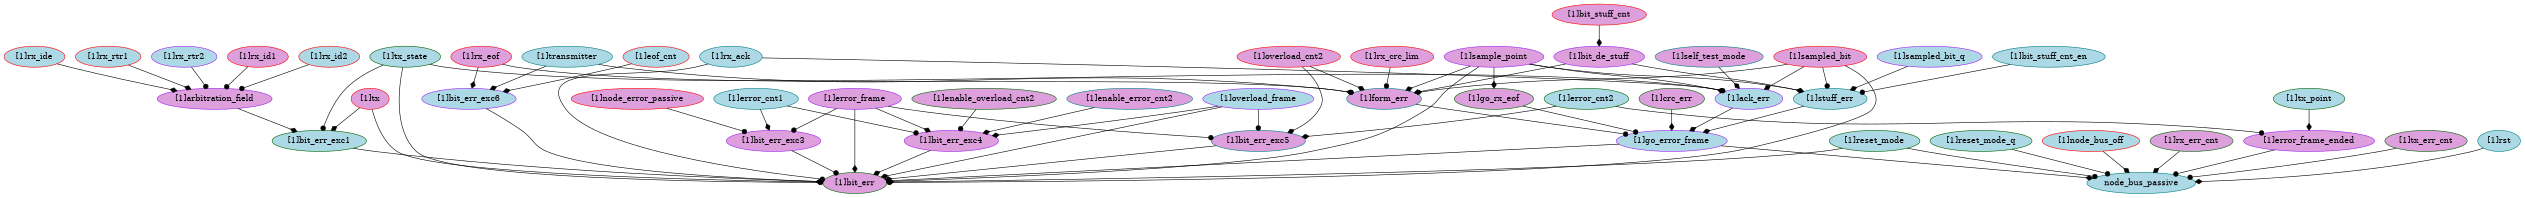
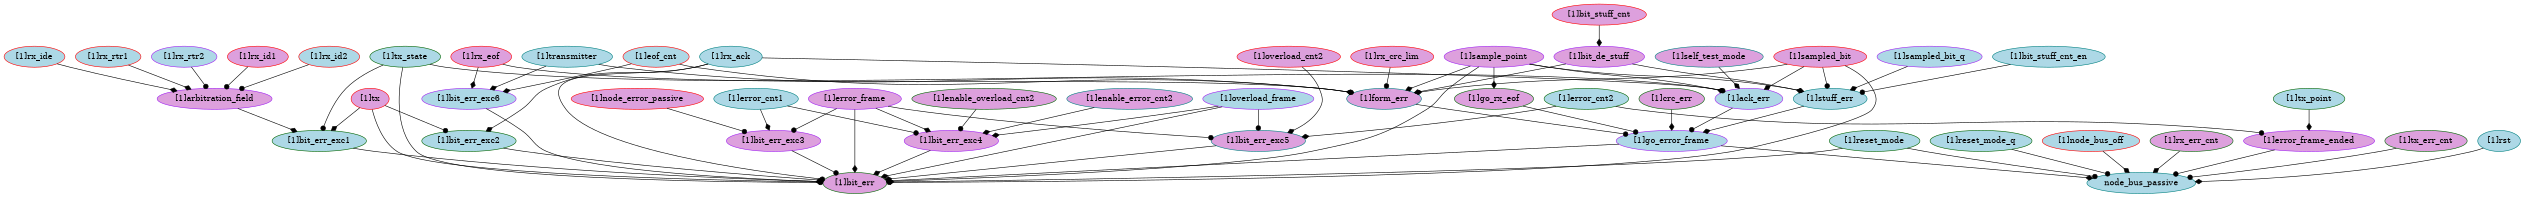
  strict digraph {
    node [color=red complexity=29 fillcolor=plum importance=0.0187127337941 rank=0.000645266682555 style=filled]
    edge [arrowhead=diamond]
    "[1]rx_id1" [complexity=39 importance=0.0250181932588 rank=0.00064149213484]
    "[1]arbitration_field" [color=purple complexity=33 importance=0.0226572692069 rank=0.00068658391536]
    "[1]bit_err_exc1" [color=darkgreen fillcolor=lightblue importance=0.0198520750358 rank=0.000684554311579]
    "[1]bit_err" [color=darkgreen complexity=14 importance=0.0171342701977 rank=0.00122387644269]
    "[1]rst" [color=teal complexity=1 fillcolor=lightblue importance=0.0149594622882 rank=0.0149594622882]
    n6 [color=teal complexity=0 fillcolor=lightblue importance=0.00446033289729 label=node_bus_passive rank=0.0]
    "[1]tx_state" [color=darkgreen complexity=33 fillcolor=lightblue importance=0.0222493248121 rank=0.000674221964004]
    "[1]ack_err" [color=purple complexity=14 fillcolor=lightblue importance=0.0102496883745 rank=0.000732120598181]
    "[1]go_error_frame" [color=purple complexity=7 fillcolor=lightblue importance=0.00764996989849 rank=0.00109285284264]
    "[1]bit_err_exc5" [color=teal importance=0.0194126949058 rank=0.000669403272613]
    "[1]bit_err_exc6" [color=purple fillcolor=lightblue importance=0.0191665312246 rank=0.000660914869813]
+   "[1]bit_err_exc2" [color=darkgreen fillcolor=lightblue importance=0.019551407452 rank=0.000674186463861]
    "[1]bit_err_exc3" [color=purple importance=0.0190374289145 rank=0.000656463066016]
    "[1]bit_err_exc4" [color=purple importance=0.019484213358 rank=0.000671869426137]
    "[1]overload_cnt2" [complexity=34 importance=0.0219994923716 rank=0.000647043893282]
    "[1]bit_de_stuff" [color=purple complexity=20 importance=0.011702970215 rank=0.000585148510752]
    "[1]form_err" [color=teal complexity=14 importance=0.0101282785851 rank=0.000723448470365]
    "[1]stuff_err" [color=teal complexity=14 fillcolor=lightblue importance=0.00963788631477 rank=0.000688420451055]
    "[1]enable_error_cnt2" [color=teal complexity=36 importance=0.0216024984915 rank=0.000600069402542]
    "[1]reset_mode" [color=darkgreen fillcolor=lightblue]
    "[1]go_rx_eof" [color=darkgreen complexity=14 importance=0.0094097287562 rank=0.000672123482586]
    "[1]tx_point" [color=darkgreen complexity=10 fillcolor=lightblue importance=0.00796381972125 rank=0.000796381972125]
    "[1]error_frame_ended" [color=purple complexity=7 importance=0.00638535612488 rank=0.000912193732126]
    "[1]self_test_mode" [color=teal complexity=20 importance=0.0118281519709 rank=0.000591407598545]
    "[1]overload_frame" [color=purple complexity=34 fillcolor=lightblue importance=0.0212647852471 rank=0.000625434860209]
    "[1]rx_id2" [complexity=39 fillcolor=lightblue importance=0.0251234327859 rank=0.000644190584253]
    "[1]node_error_passive" [complexity=33 importance=0.0234977618117 rank=0.000712053388235]
    "[1]reset_mode_q" [color=darkgreen complexity=7 fillcolor=lightblue importance=0.00605775917779 rank=0.000865394168256]
    "[1]eof_cnt" [complexity=33 fillcolor=lightblue importance=0.0214613538034 rank=0.000650344054649]
    "[1]node_bus_off" [complexity=7 fillcolor=lightblue importance=0.00892040269045 rank=0.00127434324149]
    "[1]error_cnt2" [color=darkgreen complexity=10 fillcolor=lightblue importance=0.00867219015061 rank=0.000867219015061]
    "[1]rx_ide" [complexity=39 fillcolor=lightblue importance=0.0254173181334 rank=0.000651726105985]
    "[1]sampled_bit_q" [color=purple complexity=20 fillcolor=lightblue importance=0.0112163499111 rank=0.000560817495557]
    "[1]rx_eof" [complexity=33 importance=0.0212268722333 rank=0.000643238552525]
    "[1]rx_ack" [color=teal complexity=32 fillcolor=lightblue importance=0.0215499227794 rank=0.000673435086858]
    "[1]rx_crc_lim" [complexity=28 importance=0.0121709910762 rank=0.000434678252722]
    "[1]error_cnt1" [color=teal complexity=36 fillcolor=lightblue importance=0.0215416296747 rank=0.000598378602076]
    "[1]bit_stuff_cnt_en" [color=teal complexity=20 fillcolor=lightblue importance=0.0121535650414 rank=0.00060767825207]
    "[1]rx_rtr1" [complexity=39 fillcolor=lightblue importance=0.0252696524149 rank=0.00064793980551]
    "[1]transmitter" [color=teal complexity=33 fillcolor=lightblue importance=0.0218418955677 rank=0.000661875623265]
    "[1]rx_rtr2" [color=purple complexity=39 fillcolor=lightblue importance=0.0252367962024 rank=0.000647097338523]
    "[1]rx_err_cnt" [color=darkgreen complexity=9 importance=0.0275364245073 rank=0.00305960272304]
    "[1]sampled_bit"
    "[1]sample_point" [color=purple]
    "[1]crc_err" [color=darkgreen complexity=14 importance=0.0105188605788 rank=0.000751347184201]
    "[1]bit_stuff_cnt" [complexity=22 importance=0.0165687054736 rank=0.000753122976074]
    "[1]tx" [complexity=33 importance=0.031278540633 rank=0.000947834564638]
    "[1]enable_overload_cnt2" [color=darkgreen complexity=36 importance=0.0224794670927 rank=0.000624429641465]
    "[1]error_frame" [color=purple complexity=34 importance=0.0213722297319 rank=0.000628594992113]
    "[1]tx_err_cnt" [color=darkgreen complexity=9 importance=0.0221925651763 rank=0.00246584057515]
    "[1]rx_id1" -> "[1]arbitration_field" [arrowhead=dot]
    "[1]arbitration_field" -> "[1]bit_err_exc1"
    "[1]bit_err_exc1" -> "[1]bit_err" [arrowhead=dot]
    "[1]rst" -> n6
    "[1]tx_state" -> "[1]bit_err_exc1" [arrowhead=dot]
    "[1]tx_state" -> "[1]bit_err" [arrowhead=dot]
    "[1]tx_state" -> "[1]ack_err" [arrowhead=dot]
-   "[1]ack_err" -> "[1]go_error_frame"
+   "[1]ack_err" -> "[1]go_error_frame" [arrowhead=dot]
    "[1]go_error_frame" -> "[1]bit_err" [arrowhead=dot]
    "[1]go_error_frame" -> n6
    "[1]bit_err_exc5" -> "[1]bit_err"
    "[1]bit_err_exc6" -> "[1]bit_err"
+   "[1]bit_err_exc2" -> "[1]bit_err"
    "[1]bit_err_exc3" -> "[1]bit_err" [arrowhead=dot]
    "[1]bit_err_exc4" -> "[1]bit_err"
    "[1]overload_cnt2" -> "[1]bit_err_exc5"
    "[1]bit_de_stuff" -> "[1]form_err"
    "[1]bit_de_stuff" -> "[1]stuff_err"
    "[1]form_err" -> "[1]go_error_frame" [arrowhead=dot]
    "[1]stuff_err" -> "[1]go_error_frame"
    "[1]enable_error_cnt2" -> "[1]bit_err_exc4"
    "[1]reset_mode" -> "[1]bit_err"
    "[1]reset_mode" -> n6 [arrowhead=dot]
    "[1]go_rx_eof" -> "[1]go_error_frame" [arrowhead=dot]
    "[1]tx_point" -> "[1]error_frame_ended"
    "[1]error_frame_ended" -> n6 [arrowhead=dot]
    "[1]self_test_mode" -> "[1]ack_err"
    "[1]overload_frame" -> "[1]bit_err"
    "[1]overload_frame" -> "[1]bit_err_exc5" [arrowhead=dot]
    "[1]overload_frame" -> "[1]bit_err_exc4"
    "[1]rx_id2" -> "[1]arbitration_field" [arrowhead=dot]
    "[1]node_error_passive" -> "[1]bit_err_exc3" [arrowhead=dot]
    "[1]reset_mode_q" -> n6 [arrowhead=dot]
    "[1]eof_cnt" -> "[1]bit_err_exc6"
-   "[1]overload_cnt2" -> "[1]form_err"
+   "[1]eof_cnt" -> "[1]form_err"
    "[1]node_bus_off" -> n6
    "[1]error_cnt2" -> "[1]bit_err_exc5"
    "[1]error_cnt2" -> "[1]error_frame_ended" [arrowhead=dot]
    "[1]rx_ide" -> "[1]arbitration_field"
    "[1]sampled_bit_q" -> "[1]stuff_err"
    "[1]rx_eof" -> "[1]bit_err_exc6"
    "[1]rx_eof" -> "[1]form_err"
    "[1]rx_ack" -> "[1]bit_err" [arrowhead=dot]
    "[1]rx_ack" -> "[1]ack_err"
+   "[1]rx_ack" -> "[1]bit_err_exc2"
    "[1]rx_crc_lim" -> "[1]form_err" [arrowhead=dot]
    "[1]error_cnt1" -> "[1]bit_err_exc3"
    "[1]error_cnt1" -> "[1]bit_err_exc4" [arrowhead=dot]
    "[1]bit_stuff_cnt_en" -> "[1]stuff_err" [arrowhead=dot]
    "[1]rx_rtr1" -> "[1]arbitration_field"
    "[1]transmitter" -> "[1]bit_err_exc6"
    "[1]transmitter" -> "[1]form_err" [arrowhead=dot]
    "[1]rx_rtr2" -> "[1]arbitration_field" [arrowhead=dot]
    "[1]rx_err_cnt" -> n6
    "[1]sampled_bit" -> "[1]bit_err" [arrowhead=dot]
    "[1]sampled_bit" -> "[1]ack_err"
    "[1]sampled_bit" -> "[1]form_err"
    "[1]sampled_bit" -> "[1]stuff_err" [arrowhead=dot]
    "[1]sample_point" -> "[1]bit_err"
    "[1]sample_point" -> "[1]ack_err"
    "[1]sample_point" -> "[1]form_err"
    "[1]sample_point" -> "[1]stuff_err"
    "[1]sample_point" -> "[1]go_rx_eof"
    "[1]crc_err" -> "[1]go_error_frame"
    "[1]bit_stuff_cnt" -> "[1]bit_de_stuff"
    "[1]tx" -> "[1]bit_err_exc1"
    "[1]tx" -> "[1]bit_err"
+   "[1]tx" -> "[1]bit_err_exc2" [arrowhead=dot]
    "[1]enable_overload_cnt2" -> "[1]bit_err_exc4" [arrowhead=dot]
    "[1]error_frame" -> "[1]bit_err"
    "[1]error_frame" -> "[1]bit_err_exc5" [arrowhead=dot]
    "[1]error_frame" -> "[1]bit_err_exc3" [arrowhead=dot]
    "[1]error_frame" -> "[1]bit_err_exc4"
    "[1]tx_err_cnt" -> n6 [arrowhead=dot]
  }
